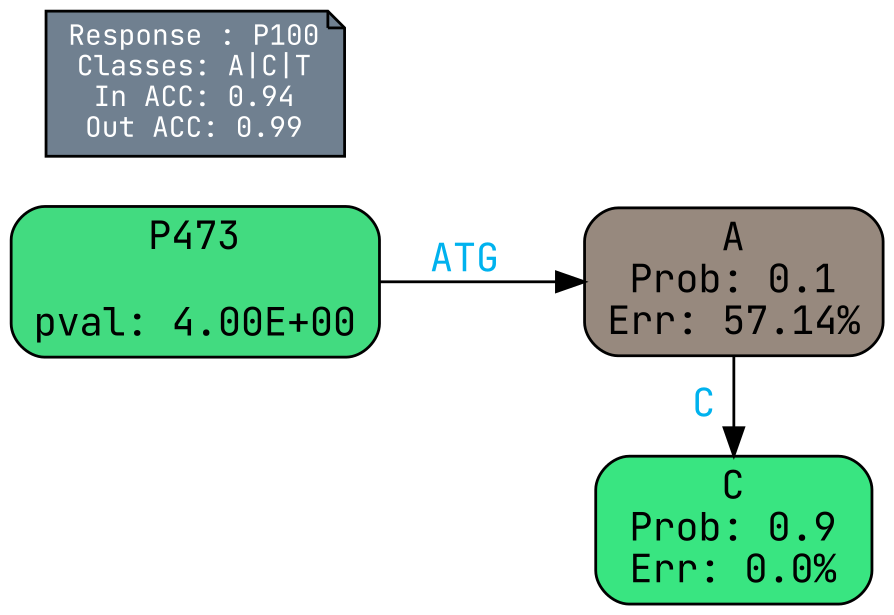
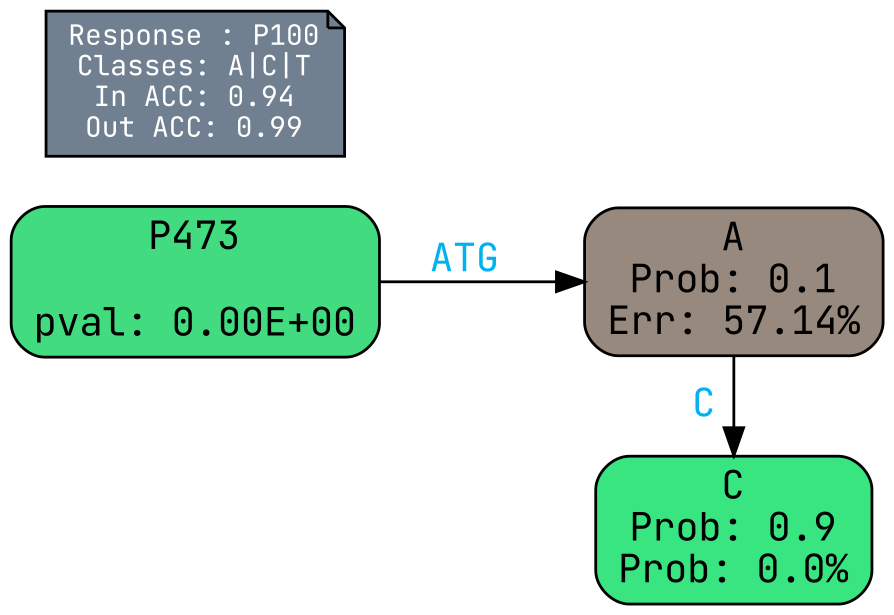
  digraph {
    fontname="JetBrains Mono"
    rankdir=LR
    ranksep=equally
    splines=polylines
    node [color=black fontname="JetBrains Mono" shape=box style="filled, rounded"]
    edge [fontcolor=deepskyblue2 fontname="JetBrains Mono"]
    n1 [fillcolor="#97897e" label="A\nProb: 0.1\nErr: 57.14%"]
-   n2 [fillcolor="#39e581" label="C\nProb: 0.9\nErr: 0.0%"]
+   n2 [fillcolor="#39e581" label="C\nProb: 0.9\nProb: 0.0%"]
    n3 [align=left fillcolor=slategray fontcolor=white fontsize=10 label="Response : P100\nClasses: A|C|T\nIn ACC: 0.94\nOut ACC: 0.99\n" shape=note style=filled]
-   n4 [fillcolor="#42db80" label="P473\n\npval: 4.00E+00"]
+   n4 [fillcolor="#42db80" label="P473\n\npval: 0.00E+00"]
    subgraph sub_1 {
      rank=same
      n1
      n2
    }
    subgraph sub_2 {
      rank=same
      n3
      n4
    }
    n1 -> n2 [label=C]
    n4 -> n1 [label=ATG]
  }
